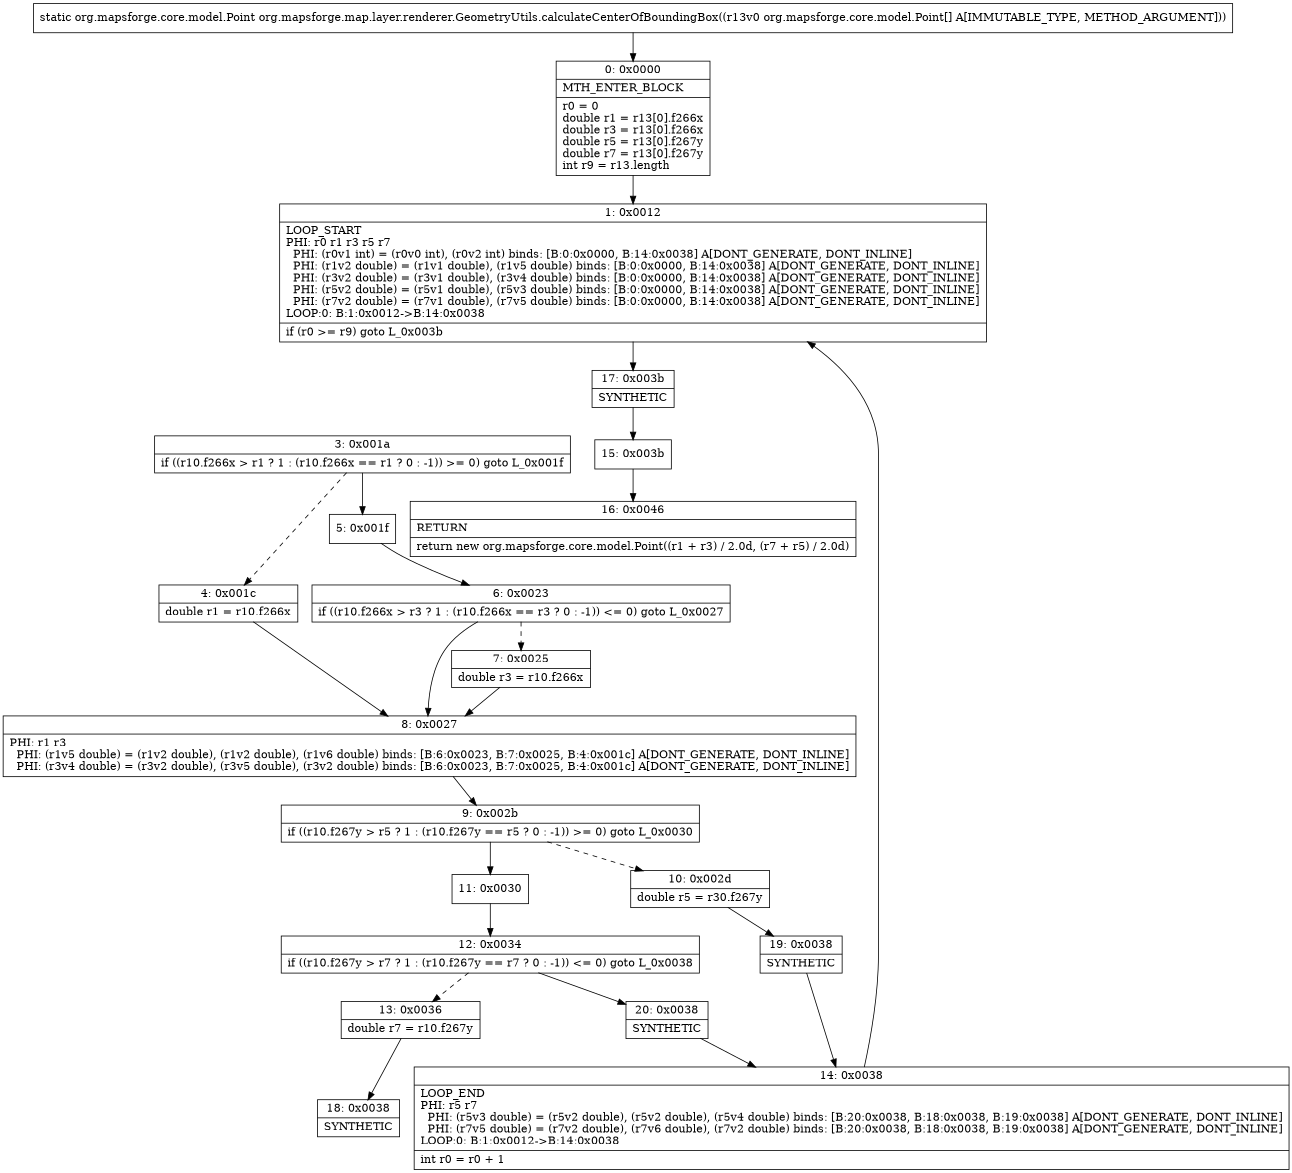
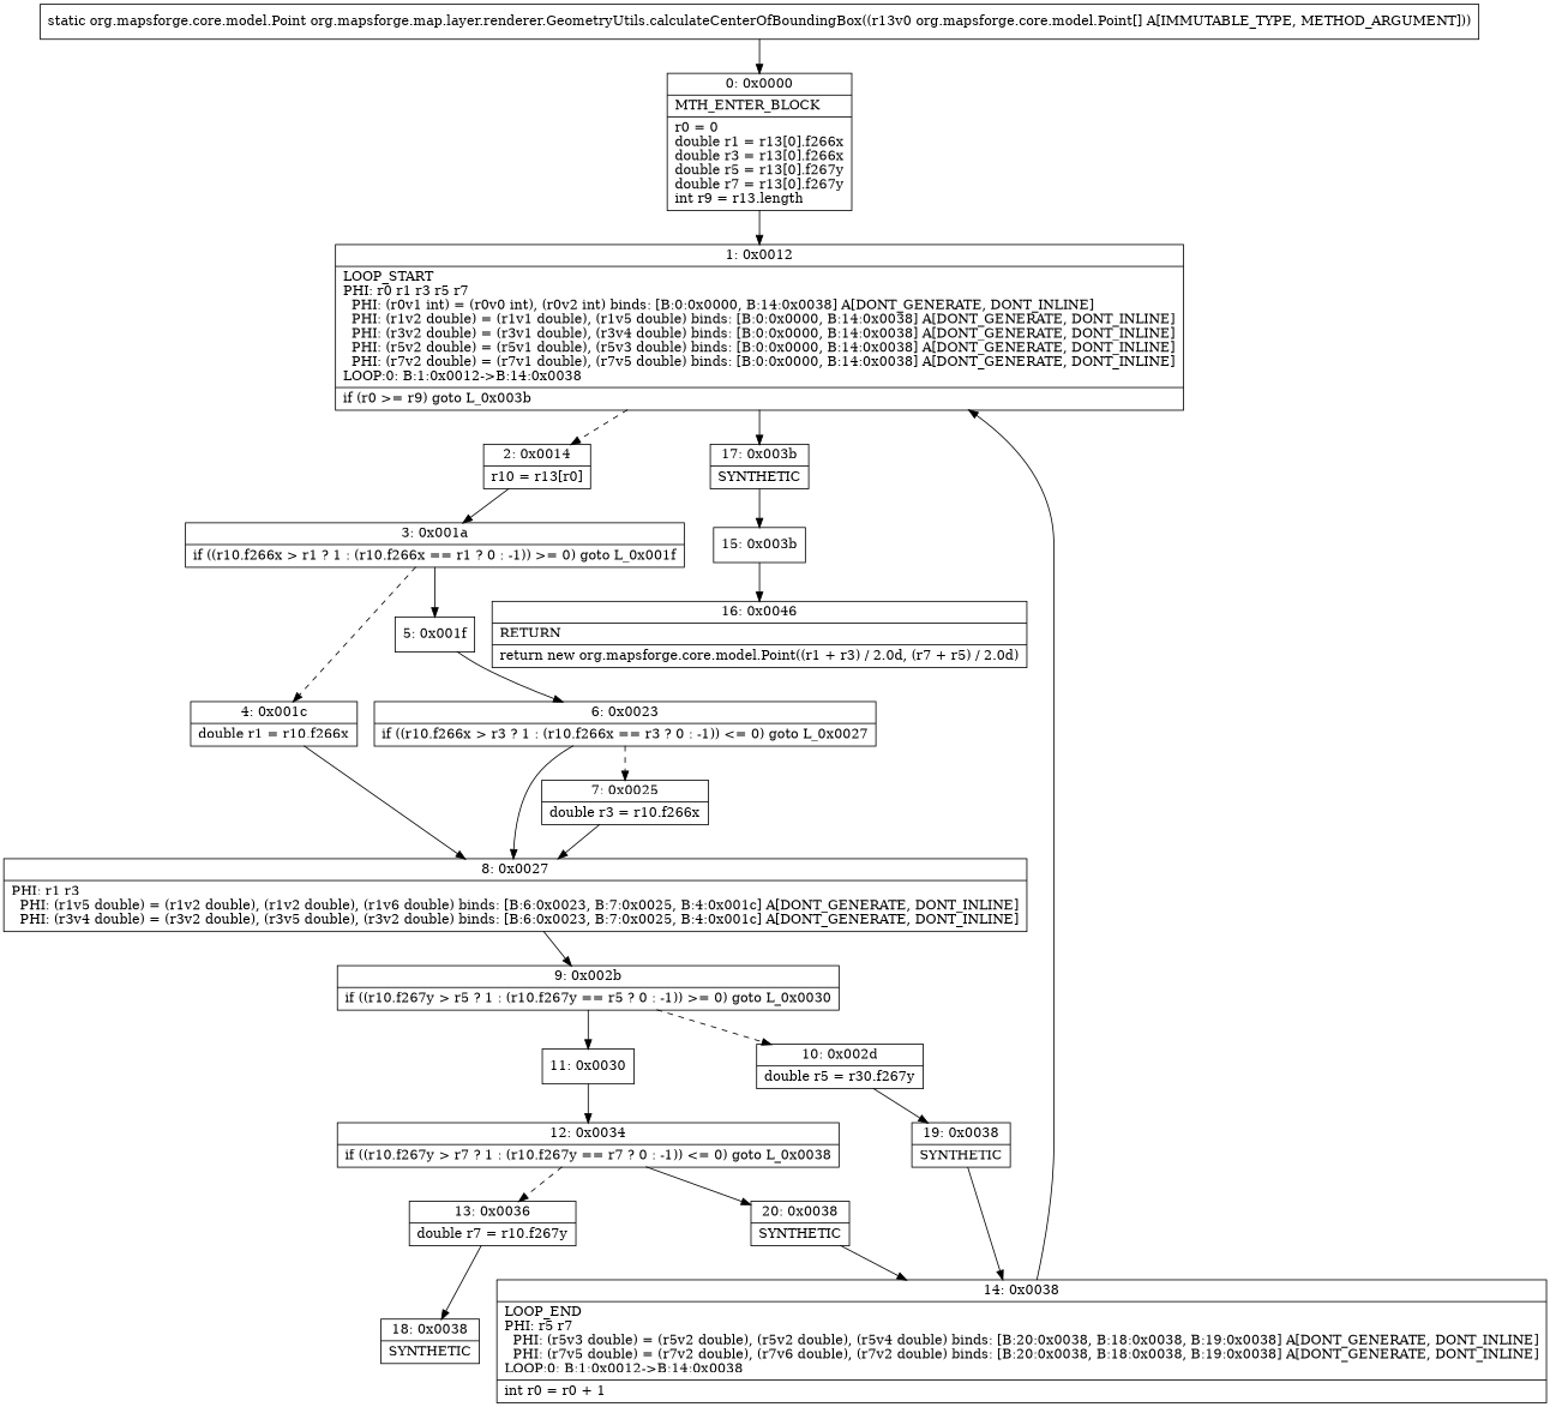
  digraph {
    node [shape=record]
    n1 [label="{0\:\ 0x0000|MTH_ENTER_BLOCK\l|r0 = 0\ldouble r1 = r13[0].f266x\ldouble r3 = r13[0].f266x\ldouble r5 = r13[0].f267y\ldouble r7 = r13[0].f267y\lint r9 = r13.length\l}"]
    n2 [label="{1\:\ 0x0012|LOOP_START\lPHI: r0 r1 r3 r5 r7 \l  PHI: (r0v1 int) = (r0v0 int), (r0v2 int) binds: [B:0:0x0000, B:14:0x0038] A[DONT_GENERATE, DONT_INLINE]\l  PHI: (r1v2 double) = (r1v1 double), (r1v5 double) binds: [B:0:0x0000, B:14:0x0038] A[DONT_GENERATE, DONT_INLINE]\l  PHI: (r3v2 double) = (r3v1 double), (r3v4 double) binds: [B:0:0x0000, B:14:0x0038] A[DONT_GENERATE, DONT_INLINE]\l  PHI: (r5v2 double) = (r5v1 double), (r5v3 double) binds: [B:0:0x0000, B:14:0x0038] A[DONT_GENERATE, DONT_INLINE]\l  PHI: (r7v2 double) = (r7v1 double), (r7v5 double) binds: [B:0:0x0000, B:14:0x0038] A[DONT_GENERATE, DONT_INLINE]\lLOOP:0: B:1:0x0012\-\>B:14:0x0038\l|if (r0 \>= r9) goto L_0x003b\l}"]
+   n3 [label="{2\:\ 0x0014|r10 = r13[r0]\l}"]
    n4 [label="{17\:\ 0x003b|SYNTHETIC\l}"]
    n5 [label="{3\:\ 0x001a|if ((r10.f266x \> r1 ? 1 : (r10.f266x == r1 ? 0 : \-1)) \>= 0) goto L_0x001f\l}"]
    n6 [label="{15\:\ 0x003b}"]
    n7 [label="{4\:\ 0x001c|double r1 = r10.f266x\l}"]
    n8 [label="{5\:\ 0x001f}"]
    n9 [label="{8\:\ 0x0027|PHI: r1 r3 \l  PHI: (r1v5 double) = (r1v2 double), (r1v2 double), (r1v6 double) binds: [B:6:0x0023, B:7:0x0025, B:4:0x001c] A[DONT_GENERATE, DONT_INLINE]\l  PHI: (r3v4 double) = (r3v2 double), (r3v5 double), (r3v2 double) binds: [B:6:0x0023, B:7:0x0025, B:4:0x001c] A[DONT_GENERATE, DONT_INLINE]\l}"]
    n10 [label="{6\:\ 0x0023|if ((r10.f266x \> r3 ? 1 : (r10.f266x == r3 ? 0 : \-1)) \<= 0) goto L_0x0027\l}"]
    n11 [label="{9\:\ 0x002b|if ((r10.f267y \> r5 ? 1 : (r10.f267y == r5 ? 0 : \-1)) \>= 0) goto L_0x0030\l}"]
    n12 [label="{7\:\ 0x0025|double r3 = r10.f266x\l}"]
    n13 [label="{10\:\ 0x002d|double r5 = r30.f267y\l}"]
    n14 [label="{11\:\ 0x0030}"]
    n15 [label="{19\:\ 0x0038|SYNTHETIC\l}"]
    n16 [label="{12\:\ 0x0034|if ((r10.f267y \> r7 ? 1 : (r10.f267y == r7 ? 0 : \-1)) \<= 0) goto L_0x0038\l}"]
    n17 [label="{14\:\ 0x0038|LOOP_END\lPHI: r5 r7 \l  PHI: (r5v3 double) = (r5v2 double), (r5v2 double), (r5v4 double) binds: [B:20:0x0038, B:18:0x0038, B:19:0x0038] A[DONT_GENERATE, DONT_INLINE]\l  PHI: (r7v5 double) = (r7v2 double), (r7v6 double), (r7v2 double) binds: [B:20:0x0038, B:18:0x0038, B:19:0x0038] A[DONT_GENERATE, DONT_INLINE]\lLOOP:0: B:1:0x0012\-\>B:14:0x0038\l|int r0 = r0 + 1\l}"]
    n18 [label="{13\:\ 0x0036|double r7 = r10.f267y\l}"]
    n19 [label="{20\:\ 0x0038|SYNTHETIC\l}"]
    n20 [label="{18\:\ 0x0038|SYNTHETIC\l}"]
    n21 [label="{16\:\ 0x0046|RETURN\l|return new org.mapsforge.core.model.Point((r1 + r3) \/ 2.0d, (r7 + r5) \/ 2.0d)\l}"]
    n22 [label="{static org.mapsforge.core.model.Point org.mapsforge.map.layer.renderer.GeometryUtils.calculateCenterOfBoundingBox((r13v0 org.mapsforge.core.model.Point[] A[IMMUTABLE_TYPE, METHOD_ARGUMENT])) }"]
    n1 -> n2
+   n2 -> n3 [style=dashed]
    n2 -> n4
+   n3 -> n5
    n4 -> n6
    n5 -> n7 [style=dashed]
    n5 -> n8
    n6 -> n21
    n7 -> n9
    n8 -> n10
    n9 -> n11
    n10 -> n9
    n10 -> n12 [style=dashed]
    n11 -> n13 [style=dashed]
    n11 -> n14
    n12 -> n9
    n13 -> n15
    n14 -> n16
    n15 -> n17
    n16 -> n18 [style=dashed]
    n16 -> n19
    n17 -> n2
    n18 -> n20
    n19 -> n17
    n22 -> n1
  }
